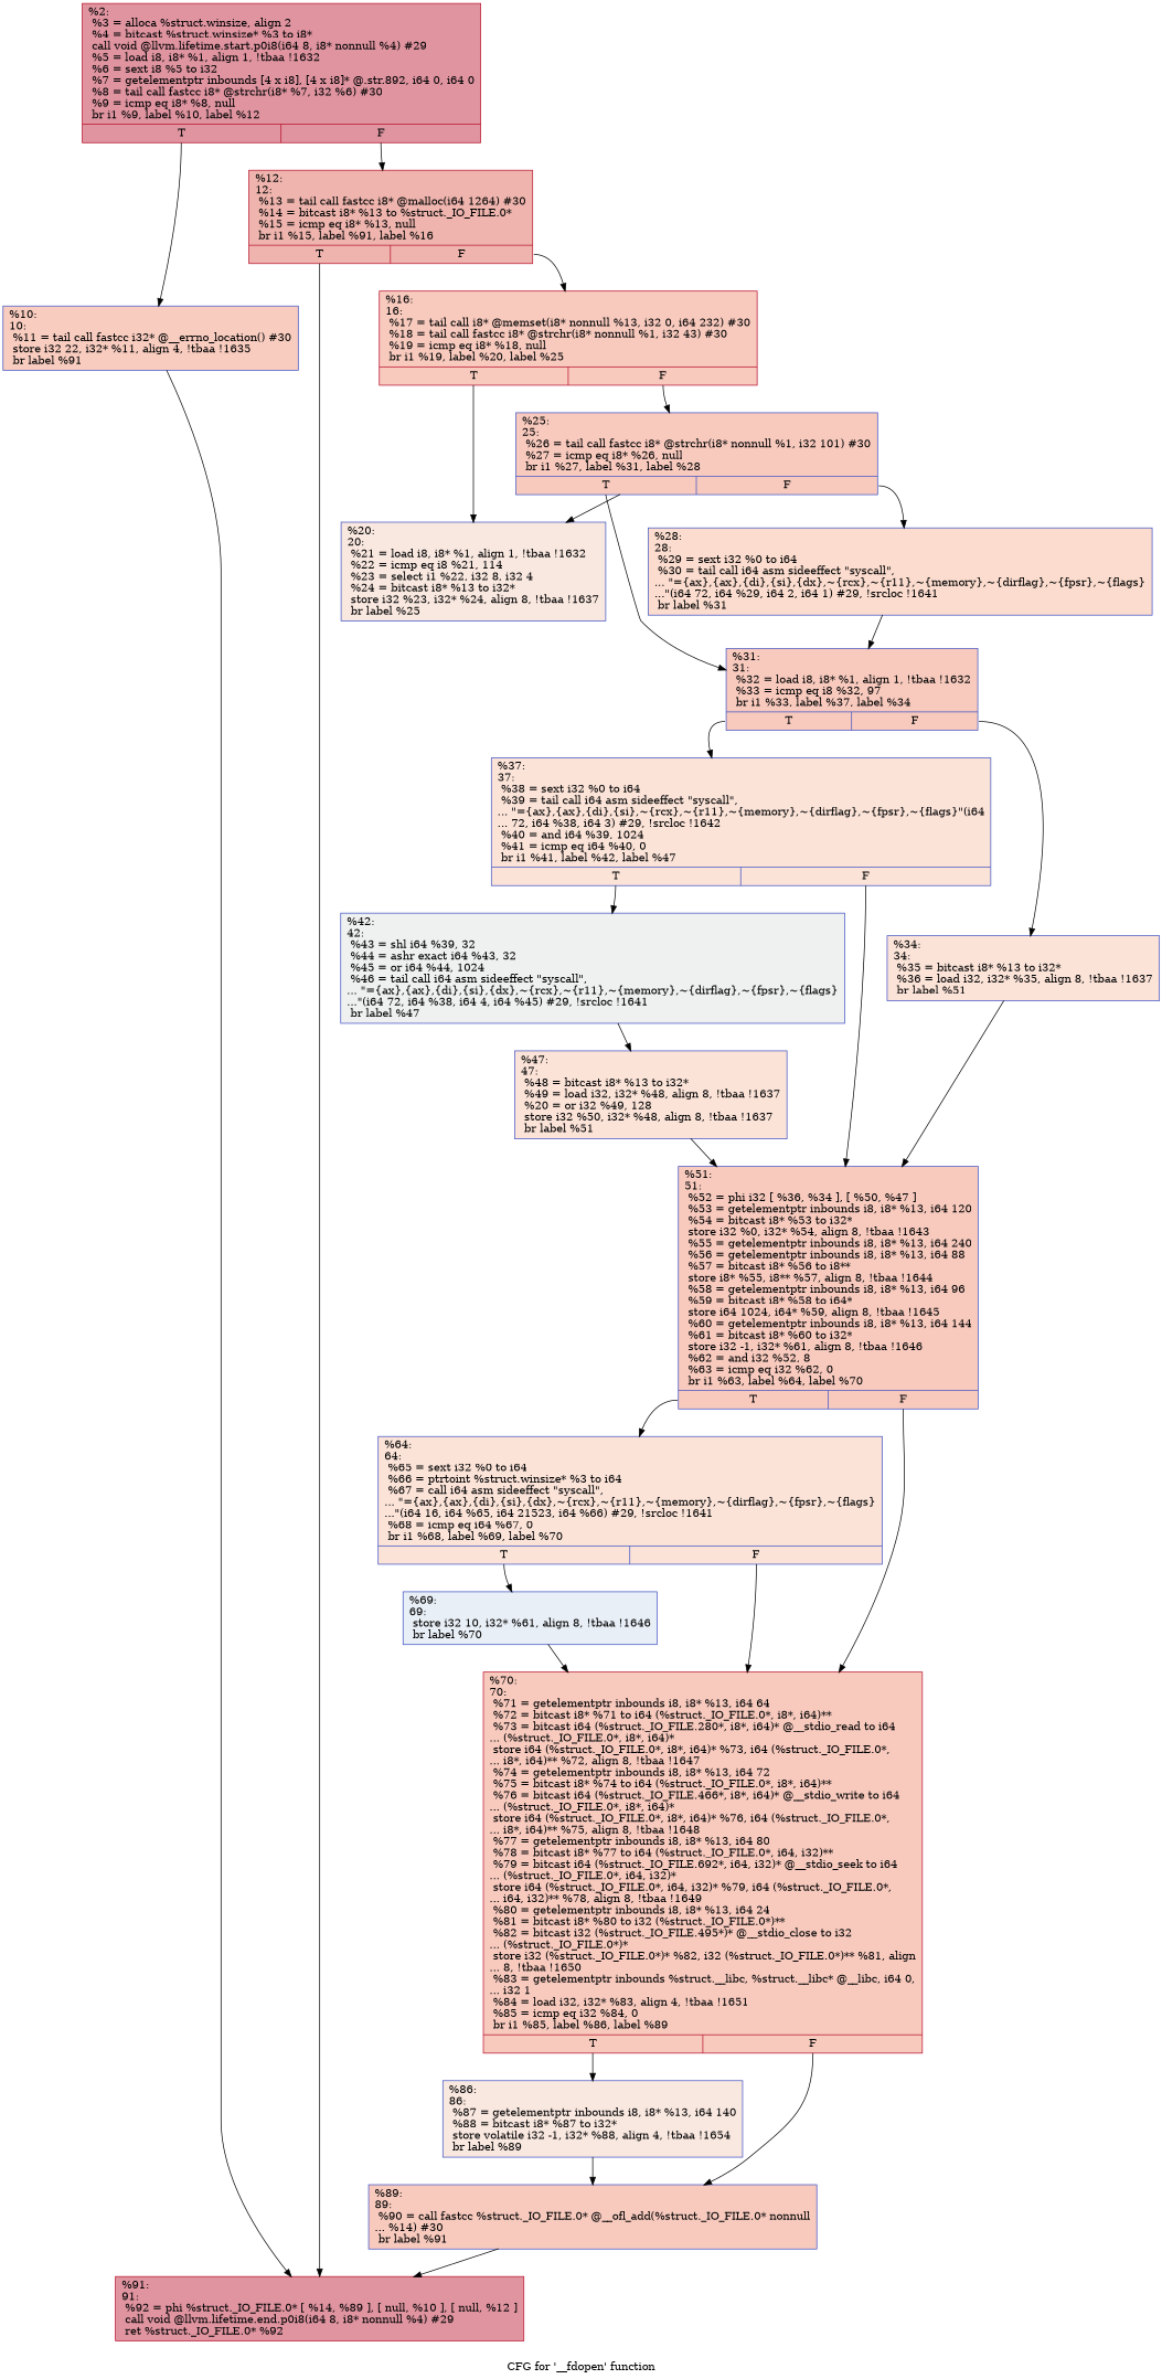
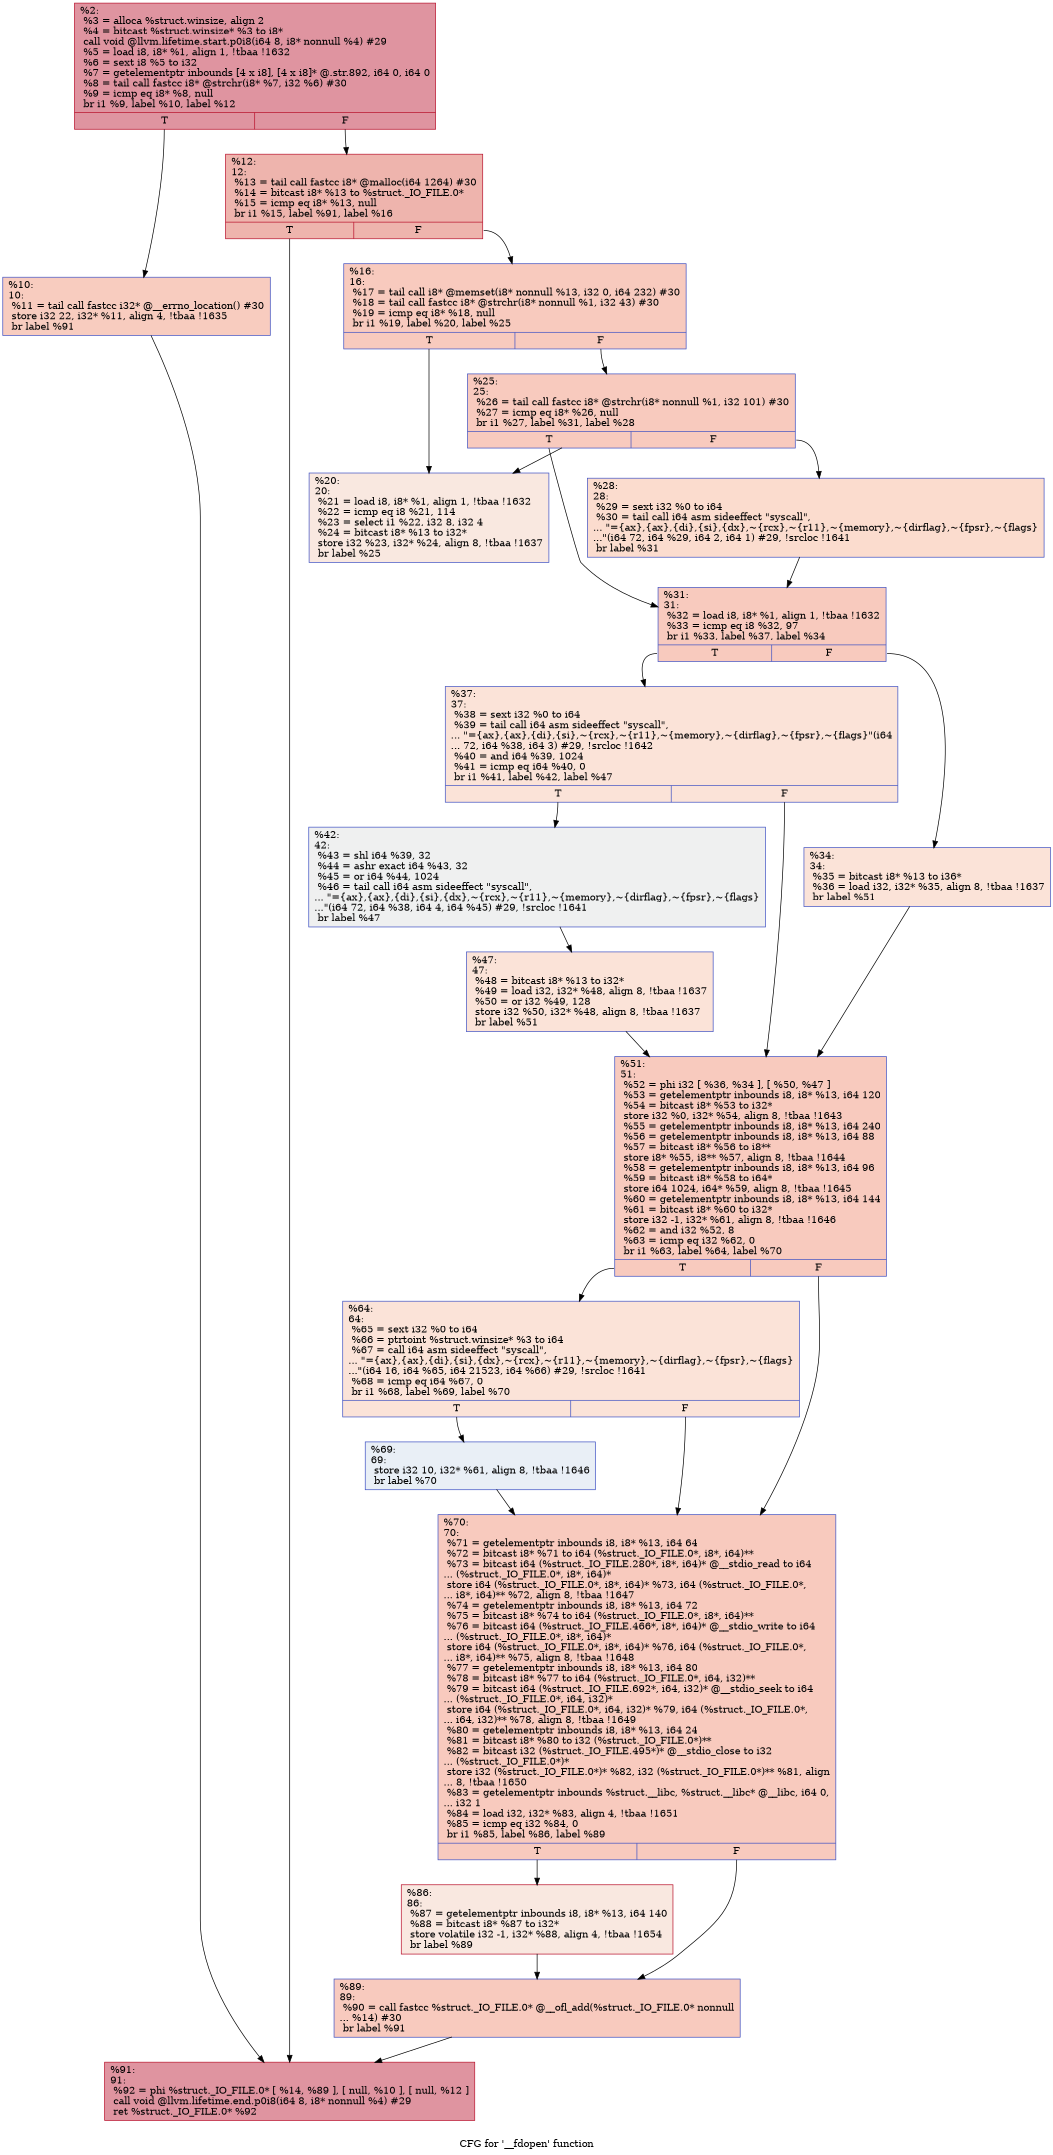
  digraph {
    label="CFG for '__fdopen' function"
    node [color="#3d50c3ff" fillcolor="#ef886b70" shape=record style=filled]
    n1 [color="#b70d28ff" fillcolor="#b70d2870" label="{%2:\l  %3 = alloca %struct.winsize, align 2\l  %4 = bitcast %struct.winsize* %3 to i8*\l  call void @llvm.lifetime.start.p0i8(i64 8, i8* nonnull %4) #29\l  %5 = load i8, i8* %1, align 1, !tbaa !1632\l  %6 = sext i8 %5 to i32\l  %7 = getelementptr inbounds [4 x i8], [4 x i8]* @.str.892, i64 0, i64 0\l  %8 = tail call fastcc i8* @strchr(i8* %7, i32 %6) #30\l  %9 = icmp eq i8* %8, null\l  br i1 %9, label %10, label %12\l|{<s0>T|<s1>F}}"]
    n2 [fillcolor="#f08b6e70" label="{%10:\l10:                                               \l  %11 = tail call fastcc i32* @__errno_location() #30\l  store i32 22, i32* %11, align 4, !tbaa !1635\l  br label %91\l}"]
    n3 [color="#b70d28ff" fillcolor="#d8564670" label="{%12:\l12:                                               \l  %13 = tail call fastcc i8* @malloc(i64 1264) #30\l  %14 = bitcast i8* %13 to %struct._IO_FILE.0*\l  %15 = icmp eq i8* %13, null\l  br i1 %15, label %91, label %16\l|{<s0>T|<s1>F}}"]
    n4 [color="#b70d28ff" fillcolor="#b70d2870" label="{%91:\l91:                                               \l  %92 = phi %struct._IO_FILE.0* [ %14, %89 ], [ null, %10 ], [ null, %12 ]\l  call void @llvm.lifetime.end.p0i8(i64 8, i8* nonnull %4) #29\l  ret %struct._IO_FILE.0* %92\l}"]
-   n5 [color="#b70d28ff" label="{%16:\l16:                                               \l  %17 = tail call i8* @memset(i8* nonnull %13, i32 0, i64 232) #30\l  %18 = tail call fastcc i8* @strchr(i8* nonnull %1, i32 43) #30\l  %19 = icmp eq i8* %18, null\l  br i1 %19, label %20, label %25\l|{<s0>T|<s1>F}}"]
+   n5 [label="{%16:\l16:                                               \l  %17 = tail call i8* @memset(i8* nonnull %13, i32 0, i64 232) #30\l  %18 = tail call fastcc i8* @strchr(i8* nonnull %1, i32 43) #30\l  %19 = icmp eq i8* %18, null\l  br i1 %19, label %20, label %25\l|{<s0>T|<s1>F}}"]
    n6 [fillcolor="#f1ccb870" label="{%20:\l20:                                               \l  %21 = load i8, i8* %1, align 1, !tbaa !1632\l  %22 = icmp eq i8 %21, 114\l  %23 = select i1 %22, i32 8, i32 4\l  %24 = bitcast i8* %13 to i32*\l  store i32 %23, i32* %24, align 8, !tbaa !1637\l  br label %25\l}"]
    n7 [label="{%25:\l25:                                               \l  %26 = tail call fastcc i8* @strchr(i8* nonnull %1, i32 101) #30\l  %27 = icmp eq i8* %26, null\l  br i1 %27, label %31, label %28\l|{<s0>T|<s1>F}}"]
    n8 [label="{%31:\l31:                                               \l  %32 = load i8, i8* %1, align 1, !tbaa !1632\l  %33 = icmp eq i8 %32, 97\l  br i1 %33, label %37, label %34\l|{<s0>T|<s1>F}}"]
    n9 [fillcolor="#f7af9170" label="{%28:\l28:                                               \l  %29 = sext i32 %0 to i64\l  %30 = tail call i64 asm sideeffect \"syscall\",\l... \"=\{ax\},\{ax\},\{di\},\{si\},\{dx\},~\{rcx\},~\{r11\},~\{memory\},~\{dirflag\},~\{fpsr\},~\{flags\}\l...\"(i64 72, i64 %29, i64 2, i64 1) #29, !srcloc !1641\l  br label %31\l}"]
    n10 [fillcolor="#f6bfa670" label="{%37:\l37:                                               \l  %38 = sext i32 %0 to i64\l  %39 = tail call i64 asm sideeffect \"syscall\",\l... \"=\{ax\},\{ax\},\{di\},\{si\},~\{rcx\},~\{r11\},~\{memory\},~\{dirflag\},~\{fpsr\},~\{flags\}\"(i64\l... 72, i64 %38, i64 3) #29, !srcloc !1642\l  %40 = and i64 %39, 1024\l  %41 = icmp eq i64 %40, 0\l  br i1 %41, label %42, label %47\l|{<s0>T|<s1>F}}"]
-   n11 [fillcolor="#f6bfa670" label="{%34:\l34:                                               \l  %35 = bitcast i8* %13 to i32*\l  %36 = load i32, i32* %35, align 8, !tbaa !1637\l  br label %51\l}"]
+   n11 [fillcolor="#f6bfa670" label="{%34:\l34:                                               \l  %35 = bitcast i8* %13 to i36*\l  %36 = load i32, i32* %35, align 8, !tbaa !1637\l  br label %51\l}"]
    n12 [fillcolor="#dbdcde70" label="{%42:\l42:                                               \l  %43 = shl i64 %39, 32\l  %44 = ashr exact i64 %43, 32\l  %45 = or i64 %44, 1024\l  %46 = tail call i64 asm sideeffect \"syscall\",\l... \"=\{ax\},\{ax\},\{di\},\{si\},\{dx\},~\{rcx\},~\{r11\},~\{memory\},~\{dirflag\},~\{fpsr\},~\{flags\}\l...\"(i64 72, i64 %38, i64 4, i64 %45) #29, !srcloc !1641\l  br label %47\l}"]
    n13 [label="{%51:\l51:                                               \l  %52 = phi i32 [ %36, %34 ], [ %50, %47 ]\l  %53 = getelementptr inbounds i8, i8* %13, i64 120\l  %54 = bitcast i8* %53 to i32*\l  store i32 %0, i32* %54, align 8, !tbaa !1643\l  %55 = getelementptr inbounds i8, i8* %13, i64 240\l  %56 = getelementptr inbounds i8, i8* %13, i64 88\l  %57 = bitcast i8* %56 to i8**\l  store i8* %55, i8** %57, align 8, !tbaa !1644\l  %58 = getelementptr inbounds i8, i8* %13, i64 96\l  %59 = bitcast i8* %58 to i64*\l  store i64 1024, i64* %59, align 8, !tbaa !1645\l  %60 = getelementptr inbounds i8, i8* %13, i64 144\l  %61 = bitcast i8* %60 to i32*\l  store i32 -1, i32* %61, align 8, !tbaa !1646\l  %62 = and i32 %52, 8\l  %63 = icmp eq i32 %62, 0\l  br i1 %63, label %64, label %70\l|{<s0>T|<s1>F}}"]
-   n14 [fillcolor="#f6bfa670" label="{%47:\l47:                                               \l  %48 = bitcast i8* %13 to i32*\l  %49 = load i32, i32* %48, align 8, !tbaa !1637\l  %20 = or i32 %49, 128\l  store i32 %50, i32* %48, align 8, !tbaa !1637\l  br label %51\l}"]
+   n14 [fillcolor="#f6bfa670" label="{%47:\l47:                                               \l  %48 = bitcast i8* %13 to i32*\l  %49 = load i32, i32* %48, align 8, !tbaa !1637\l  %50 = or i32 %49, 128\l  store i32 %50, i32* %48, align 8, !tbaa !1637\l  br label %51\l}"]
    n15 [fillcolor="#f6bfa670" label="{%64:\l64:                                               \l  %65 = sext i32 %0 to i64\l  %66 = ptrtoint %struct.winsize* %3 to i64\l  %67 = call i64 asm sideeffect \"syscall\",\l... \"=\{ax\},\{ax\},\{di\},\{si\},\{dx\},~\{rcx\},~\{r11\},~\{memory\},~\{dirflag\},~\{fpsr\},~\{flags\}\l...\"(i64 16, i64 %65, i64 21523, i64 %66) #29, !srcloc !1641\l  %68 = icmp eq i64 %67, 0\l  br i1 %68, label %69, label %70\l|{<s0>T|<s1>F}}"]
-   n16 [color="#b70d28ff" label="{%70:\l70:                                               \l  %71 = getelementptr inbounds i8, i8* %13, i64 64\l  %72 = bitcast i8* %71 to i64 (%struct._IO_FILE.0*, i8*, i64)**\l  %73 = bitcast i64 (%struct._IO_FILE.280*, i8*, i64)* @__stdio_read to i64\l... (%struct._IO_FILE.0*, i8*, i64)*\l  store i64 (%struct._IO_FILE.0*, i8*, i64)* %73, i64 (%struct._IO_FILE.0*,\l... i8*, i64)** %72, align 8, !tbaa !1647\l  %74 = getelementptr inbounds i8, i8* %13, i64 72\l  %75 = bitcast i8* %74 to i64 (%struct._IO_FILE.0*, i8*, i64)**\l  %76 = bitcast i64 (%struct._IO_FILE.466*, i8*, i64)* @__stdio_write to i64\l... (%struct._IO_FILE.0*, i8*, i64)*\l  store i64 (%struct._IO_FILE.0*, i8*, i64)* %76, i64 (%struct._IO_FILE.0*,\l... i8*, i64)** %75, align 8, !tbaa !1648\l  %77 = getelementptr inbounds i8, i8* %13, i64 80\l  %78 = bitcast i8* %77 to i64 (%struct._IO_FILE.0*, i64, i32)**\l  %79 = bitcast i64 (%struct._IO_FILE.692*, i64, i32)* @__stdio_seek to i64\l... (%struct._IO_FILE.0*, i64, i32)*\l  store i64 (%struct._IO_FILE.0*, i64, i32)* %79, i64 (%struct._IO_FILE.0*,\l... i64, i32)** %78, align 8, !tbaa !1649\l  %80 = getelementptr inbounds i8, i8* %13, i64 24\l  %81 = bitcast i8* %80 to i32 (%struct._IO_FILE.0*)**\l  %82 = bitcast i32 (%struct._IO_FILE.495*)* @__stdio_close to i32\l... (%struct._IO_FILE.0*)*\l  store i32 (%struct._IO_FILE.0*)* %82, i32 (%struct._IO_FILE.0*)** %81, align\l... 8, !tbaa !1650\l  %83 = getelementptr inbounds %struct.__libc, %struct.__libc* @__libc, i64 0,\l... i32 1\l  %84 = load i32, i32* %83, align 4, !tbaa !1651\l  %85 = icmp eq i32 %84, 0\l  br i1 %85, label %86, label %89\l|{<s0>T|<s1>F}}"]
+   n16 [label="{%70:\l70:                                               \l  %71 = getelementptr inbounds i8, i8* %13, i64 64\l  %72 = bitcast i8* %71 to i64 (%struct._IO_FILE.0*, i8*, i64)**\l  %73 = bitcast i64 (%struct._IO_FILE.280*, i8*, i64)* @__stdio_read to i64\l... (%struct._IO_FILE.0*, i8*, i64)*\l  store i64 (%struct._IO_FILE.0*, i8*, i64)* %73, i64 (%struct._IO_FILE.0*,\l... i8*, i64)** %72, align 8, !tbaa !1647\l  %74 = getelementptr inbounds i8, i8* %13, i64 72\l  %75 = bitcast i8* %74 to i64 (%struct._IO_FILE.0*, i8*, i64)**\l  %76 = bitcast i64 (%struct._IO_FILE.466*, i8*, i64)* @__stdio_write to i64\l... (%struct._IO_FILE.0*, i8*, i64)*\l  store i64 (%struct._IO_FILE.0*, i8*, i64)* %76, i64 (%struct._IO_FILE.0*,\l... i8*, i64)** %75, align 8, !tbaa !1648\l  %77 = getelementptr inbounds i8, i8* %13, i64 80\l  %78 = bitcast i8* %77 to i64 (%struct._IO_FILE.0*, i64, i32)**\l  %79 = bitcast i64 (%struct._IO_FILE.692*, i64, i32)* @__stdio_seek to i64\l... (%struct._IO_FILE.0*, i64, i32)*\l  store i64 (%struct._IO_FILE.0*, i64, i32)* %79, i64 (%struct._IO_FILE.0*,\l... i64, i32)** %78, align 8, !tbaa !1649\l  %80 = getelementptr inbounds i8, i8* %13, i64 24\l  %81 = bitcast i8* %80 to i32 (%struct._IO_FILE.0*)**\l  %82 = bitcast i32 (%struct._IO_FILE.495*)* @__stdio_close to i32\l... (%struct._IO_FILE.0*)*\l  store i32 (%struct._IO_FILE.0*)* %82, i32 (%struct._IO_FILE.0*)** %81, align\l... 8, !tbaa !1650\l  %83 = getelementptr inbounds %struct.__libc, %struct.__libc* @__libc, i64 0,\l... i32 1\l  %84 = load i32, i32* %83, align 4, !tbaa !1651\l  %85 = icmp eq i32 %84, 0\l  br i1 %85, label %86, label %89\l|{<s0>T|<s1>F}}"]
    n17 [fillcolor="#cedaeb70" label="{%69:\l69:                                               \l  store i32 10, i32* %61, align 8, !tbaa !1646\l  br label %70\l}"]
-   n18 [fillcolor="#f1ccb870" label="{%86:\l86:                                               \l  %87 = getelementptr inbounds i8, i8* %13, i64 140\l  %88 = bitcast i8* %87 to i32*\l  store volatile i32 -1, i32* %88, align 4, !tbaa !1654\l  br label %89\l}"]
+   n18 [color="#b70d28ff" fillcolor="#f1ccb870" label="{%86:\l86:                                               \l  %87 = getelementptr inbounds i8, i8* %13, i64 140\l  %88 = bitcast i8* %87 to i32*\l  store volatile i32 -1, i32* %88, align 4, !tbaa !1654\l  br label %89\l}"]
    n19 [label="{%89:\l89:                                               \l  %90 = call fastcc %struct._IO_FILE.0* @__ofl_add(%struct._IO_FILE.0* nonnull\l... %14) #30\l  br label %91\l}"]
    n1 -> n2 [tailport=s0]
    n1 -> n3 [tailport=s1]
    n2 -> n4
    n3 -> n4 [tailport=s0]
    n3 -> n5 [tailport=s1]
    n5 -> n6 [tailport=s0]
    n5 -> n7 [tailport=s1]
    n7 -> n6
    n7 -> n8 [tailport=s0]
    n7 -> n9 [tailport=s1]
    n8 -> n10 [tailport=s0]
    n8 -> n11 [tailport=s1]
    n9 -> n8
    n10 -> n12 [tailport=s0]
    n10 -> n13 [tailport=s1]
    n11 -> n13
    n12 -> n14
    n13 -> n15 [tailport=s0]
    n13 -> n16 [tailport=s1]
    n14 -> n13
    n15 -> n16 [tailport=s1]
    n15 -> n17 [tailport=s0]
    n16 -> n18 [tailport=s0]
    n16 -> n19 [tailport=s1]
    n17 -> n16
    n18 -> n19
    n19 -> n4
  }
